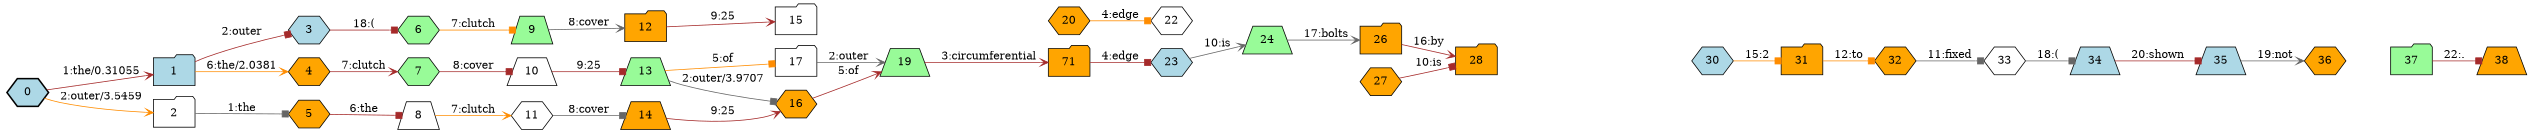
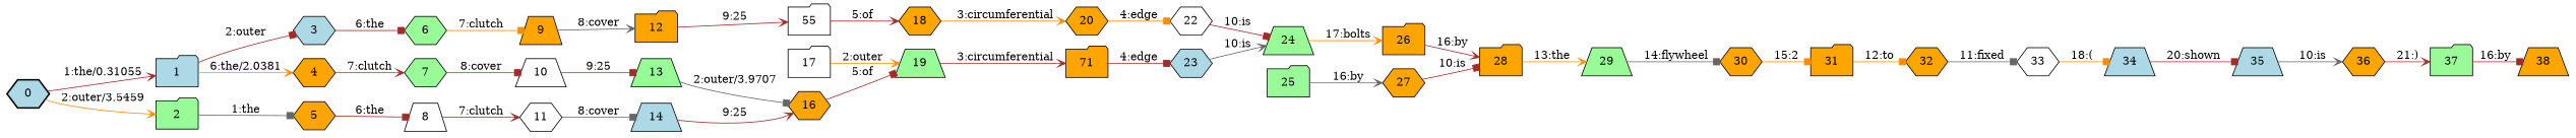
  digraph {
    nodesep=0.25
    rankdir=LR
    ranksep=0.4
    node [fillcolor=orange fontsize=14 shape=hexagon style="solid,filled"]
    edge [arrowhead=box color=brown fontsize=14]
    n1 [fillcolor=lightblue label=0 style="bold,filled"]
    n2 [fillcolor=lightblue label=1 shape=folder]
-   n3 [fillcolor=white label=2 shape=folder]
+   n3 [fillcolor=palegreen label=2 shape=folder]
    n4 [label=4]
    n5 [fillcolor=lightblue label=3]
    n6 [label=5]
    n7 [fillcolor=palegreen label=7]
    n8 [fillcolor=palegreen label=6]
    n9 [fillcolor=white label=8 shape=trapezium]
    n10 [fillcolor=white label=10 shape=trapezium]
-   n11 [fillcolor=palegreen label=9 shape=trapezium]
+   n11 [label=9 shape=trapezium]
    n12 [fillcolor=white label=11]
    n13 [label=12 shape=folder]
    n14 [fillcolor=palegreen label=13 shape=trapezium]
-   n15 [label=14 shape=trapezium]
-   n16 [fillcolor=white label=15 shape=folder]
+   n15 [fillcolor=lightblue label=14 shape=trapezium]
+   n16 [fillcolor=white label=55 shape=folder]
    n17 [label=16]
    n18 [fillcolor=white label=17 shape=folder]
+   n19 [label=18]
    n20 [fillcolor=palegreen label=19 shape=trapezium]
    n21 [label=20]
    n22 [label=71 shape=folder]
    n23 [fillcolor=white label=22]
    n24 [fillcolor=lightblue label=23]
    n25 [fillcolor=palegreen label=24 shape=trapezium]
    n26 [label=26 shape=folder]
+   n27 [fillcolor=palegreen label=25 shape=folder]
    n28 [label=27]
    n29 [label=28 shape=folder]
-   n31 [fillcolor=lightblue label=30]
+   n30 [fillcolor=palegreen label=29 shape=trapezium]
+   n31 [label=30]
    n32 [label=31 shape=folder]
    n33 [label=32]
    n34 [fillcolor=white label=33]
    n35 [fillcolor=lightblue label=34 shape=trapezium]
    n36 [fillcolor=lightblue label=35 shape=trapezium]
    n37 [label=36]
    n38 [fillcolor=palegreen label=37 shape=folder]
    n39 [label=38 shape=trapezium]
    n1 -> n2 [arrowhead=vee label="1:the/0.31055"]
    n1 -> n3 [arrowhead=vee color=darkorange label="2:outer/3.5459"]
    n2 -> n4 [arrowhead=vee color=darkorange label="6:the/2.0381"]
    n2 -> n5 [label="2:outer"]
    n3 -> n6 [color=gray40 label="1:the"]
    n4 -> n7 [arrowhead=vee label="7:clutch"]
-   n5 -> n8 [label="18:("]
+   n5 -> n8 [label="6:the"]
    n6 -> n9 [label="6:the"]
    n7 -> n10 [label="8:cover"]
    n8 -> n11 [color=darkorange label="7:clutch"]
-   n9 -> n12 [arrowhead=vee color=darkorange label="7:clutch"]
+   n9 -> n12 [arrowhead=vee label="7:clutch"]
    n10 -> n14 [label="9:25"]
    n11 -> n13 [arrowhead=vee color=gray40 label="8:cover"]
    n12 -> n15 [color=gray40 label="8:cover"]
    n13 -> n16 [arrowhead=vee label="9:25"]
    n14 -> n17 [color=gray40 label="2:outer/3.9707"]
-   n14 -> n18 [color=darkorange label="5:of"]
    n15 -> n17 [arrowhead=vee label="9:25"]
-   n17 -> n20 [arrowhead=vee label="5:of"]
-   n18 -> n20 [arrowhead=vee color=gray40 label="2:outer"]
+   n16 -> n19 [arrowhead=vee label="5:of"]
+   n17 -> n20 [label="5:of"]
+   n18 -> n20 [arrowhead=vee color=darkorange label="2:outer"]
+   n19 -> n21 [arrowhead=vee color=darkorange label="3:circumferential"]
    n20 -> n22 [arrowhead=vee label="3:circumferential"]
    n21 -> n23 [color=darkorange label="4:edge"]
    n22 -> n24 [label="4:edge"]
+   n23 -> n25 [label="10:is"]
    n24 -> n25 [arrowhead=vee color=gray40 label="10:is"]
-   n25 -> n26 [arrowhead=vee color=gray40 label="17:bolts"]
+   n25 -> n26 [arrowhead=vee color=darkorange label="17:bolts"]
    n26 -> n29 [arrowhead=vee label="16:by"]
+   n27 -> n28 [arrowhead=vee color=gray40 label="16:by"]
    n28 -> n29 [label="10:is"]
+   n29 -> n30 [arrowhead=vee color=darkorange label="13:the"]
+   n30 -> n31 [color=gray40 label="14:flywheel"]
    n31 -> n32 [color=darkorange label="15:2"]
    n32 -> n33 [color=darkorange label="12:to"]
    n33 -> n34 [color=gray40 label="11:fixed"]
-   n34 -> n35 [color=gray40 label="18:("]
+   n34 -> n35 [color=darkorange label="18:("]
    n35 -> n36 [label="20:shown"]
-   n36 -> n37 [arrowhead=vee color=gray40 label="19:not"]
-   n38 -> n39 [label="22:."]
+   n36 -> n37 [arrowhead=vee color=gray40 label="10:is"]
+   n37 -> n38 [arrowhead=vee label="21:)"]
+   n38 -> n39 [label="16:by"]
  }
